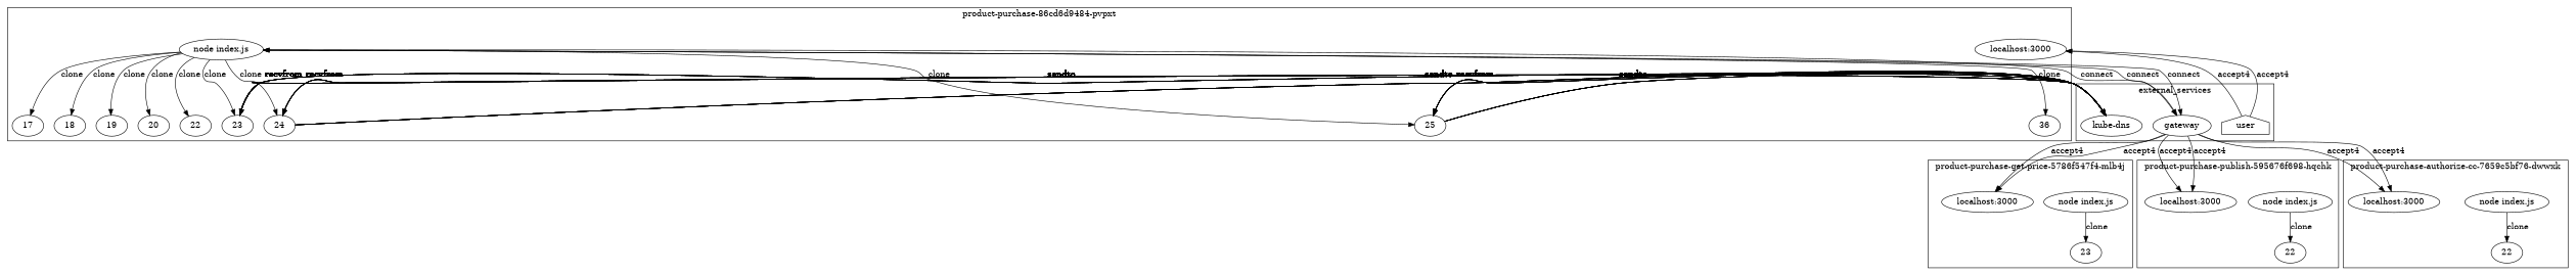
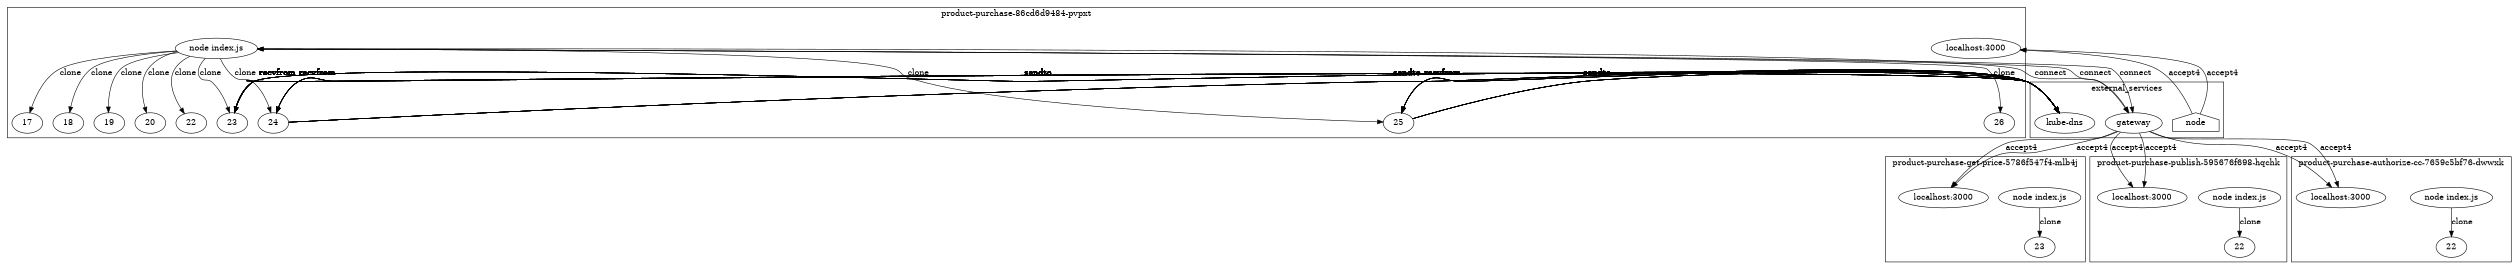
  digraph {
    n1 [label="node index.js"]
    n2 [label=17]
    n3 [label=18]
    n4 [label=19]
    n5 [label=20]
    n6 [label=22]
    n7 [label=23]
    n8 [label=24]
    n9 [label=25]
-   n10 [label=36]
+   n10 [label=26]
    n11 [label="localhost:3000"]
    n12 [label="node index.js"]
    n13 [label=23]
    n14 [label="localhost:3000"]
    n15 [label="node index.js"]
    n16 [label=22]
    n17 [label="localhost:3000"]
    n18 [label="node index.js"]
    n19 [label=22]
    n20 [label="localhost:3000"]
    n21 [label=gateway]
    n22 [label="kube-dns"]
-   user [shape=house]
+   user [shape=house label="node"]
    subgraph cluster_1 {
      label=" product-purchase-86cd6d9484-pvpxt "
      n1
      n2
      n3
      n4
      n5
      n6
      n7
      n8
      n9
      n10
      n11
    }
    subgraph cluster_2 {
      label=" product-purchase-get-price-5786f547f4-mlb4j "
      n12
      n13
      n14
    }
    subgraph cluster_3 {
      label=" product-purchase-publish-595676f698-hqchk "
      n15
      n16
      n17
    }
    subgraph cluster_4 {
      label=" product-purchase-authorize-cc-7659c5bf76-dwwxk "
      n18
      n19
      n20
    }
    subgraph cluster_5 {
      label=external_services
      n21
      n22
      user
    }
    n1 -> n2 [label=clone]
    n1 -> n3 [label=clone]
    n1 -> n4 [label=clone]
    n1 -> n5 [label=clone]
    n1 -> n6 [label=clone]
    n1 -> n7 [label=clone]
    n1 -> n8 [label=clone]
    n1 -> n9 [label=clone]
    n1 -> n10 [label=clone]
    n1 -> n21 [dir=both label=connect]
    n1 -> n21 [dir=both label=connect]
    n1 -> n21 [dir=both label=connect]
    n7 -> n22 [label=sendto]
    n7 -> n22 [label=sendto]
    n7 -> n22 [label=sendto]
    n7 -> n22 [label=sendto]
    n7 -> n22 [label=sendto]
    n7 -> n22 [label=sendto]
    n7 -> n22 [label=sendto]
    n7 -> n22 [label=sendto]
    n8 -> n22 [label=sendto]
    n8 -> n22 [label=sendto]
    n8 -> n22 [label=sendto]
    n8 -> n22 [label=sendto]
    n8 -> n22 [label=sendto]
    n8 -> n22 [label=sendto]
    n8 -> n22 [label=sendto]
    n8 -> n22 [label=sendto]
    n9 -> n22 [label=sendto]
    n9 -> n22 [label=sendto]
    n9 -> n22 [label=sendto]
    n9 -> n22 [label=sendto]
    n9 -> n22 [label=sendto]
    n9 -> n22 [label=sendto]
    n9 -> n22 [label=sendto]
    n9 -> n22 [label=sendto]
    n12 -> n13 [label=clone]
    n15 -> n16 [label=clone]
    n18 -> n19 [label=clone]
    n21 -> n14 [label=accept4]
    n21 -> n14 [label=accept4]
    n21 -> n17 [label=accept4]
    n21 -> n17 [label=accept4]
    n21 -> n20 [label=accept4]
    n21 -> n20 [label=accept4]
    n22 -> n7 [label=recvfrom]
    n22 -> n7 [label=recvfrom]
    n22 -> n7 [label=recvfrom]
    n22 -> n7 [label=recvfrom]
    n22 -> n7 [label=recvfrom]
    n22 -> n7 [label=recvfrom]
    n22 -> n7 [label=recvfrom]
    n22 -> n7 [label=recvfrom]
    n22 -> n8 [label=recvfrom]
    n22 -> n8 [label=recvfrom]
    n22 -> n8 [label=recvfrom]
    n22 -> n8 [label=recvfrom]
    n22 -> n8 [label=recvfrom]
    n22 -> n8 [label=recvfrom]
    n22 -> n8 [label=recvfrom]
    n22 -> n8 [label=recvfrom]
    n22 -> n9 [label=recvfrom]
    n22 -> n9 [label=recvfrom]
    n22 -> n9 [label=recvfrom]
    n22 -> n9 [label=recvfrom]
    n22 -> n9 [label=recvfrom]
    n22 -> n9 [label=recvfrom]
    n22 -> n9 [label=recvfrom]
    n22 -> n9 [label=recvfrom]
    user -> n11 [label=accept4]
    user -> n11 [label=accept4]
  }
